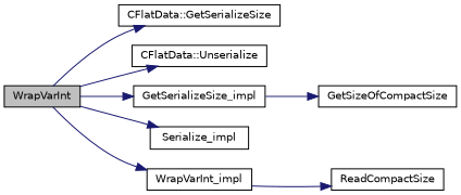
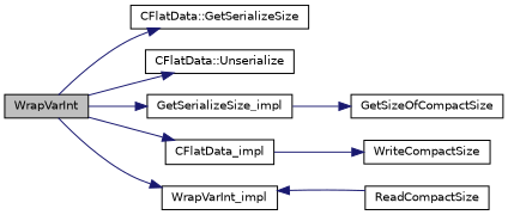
  digraph {
    rankdir=LR
    node [color=black fillcolor=white fontname=Helvetica fontsize=10 shape=record style=filled]
    edge [color=midnightblue fontname=Helvetica fontsize=10 labelfontname=Helvetica labelfontsize=10 style=solid]
    n1 [fillcolor=grey75 fontcolor=black height=0.2 label=WrapVarInt width=0.4]
    n2 [height=0.2 label="CFlatData::GetSerializeSize" width=0.4]
    n3 [height=0.2 label="CFlatData::Unserialize" width=0.4]
    n4 [height=0.2 label=GetSerializeSize_impl width=0.4]
-   n5 [height=0.2 label=Serialize_impl width=0.4]
+   n5 [height=0.2 label=CFlatData_impl width=0.4]
    n6 [height=0.2 label=WrapVarInt_impl width=0.4]
    n7 [height=0.2 label=GetSizeOfCompactSize width=0.4]
+   n8 [height=0.2 label=WriteCompactSize width=0.4]
    n9 [height=0.2 label=ReadCompactSize width=0.4]
    n1 -> n2
    n1 -> n3
    n1 -> n4
    n1 -> n5
    n1 -> n6
    n4 -> n7
-   n6 -> n9
+   n5 -> n8
+   n9 -> n6
  }
